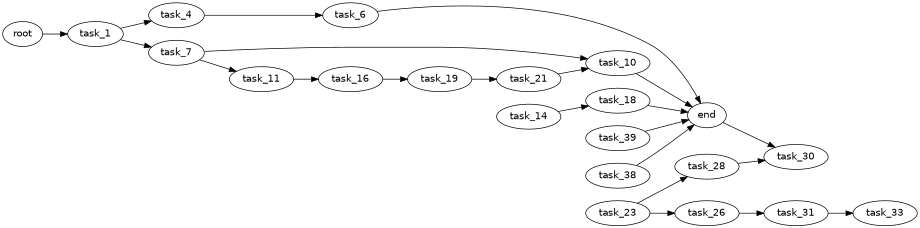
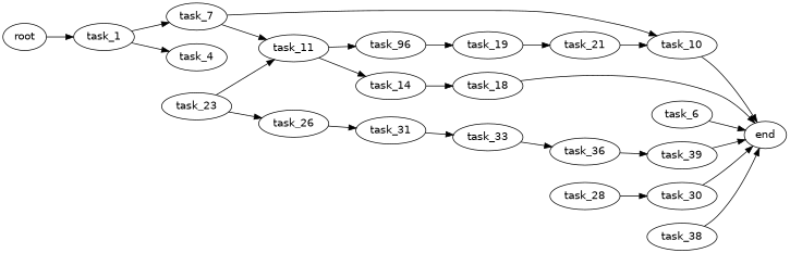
  digraph {
    fontname="DejaVu Sans"
    rankdir=LR
    node [fontname="DejaVu Sans"]
    edge [fontname="DejaVu Sans"]
    root
    task_1
    task_4
    task_7
    task_6
    task_10
    task_11
    end
    task_14
-   task_16
+   task_16 [label=task_96]
    task_18
    task_19
    task_21
    task_23
    task_26
    task_28
    task_31
    task_30
    task_33
+   task_36
    task_39
    task_38
    root -> task_1
    task_1 -> task_4
    task_1 -> task_7
-   task_4 -> task_6
    task_7 -> task_10
    task_7 -> task_11
    task_6 -> end
    task_10 -> end
+   task_11 -> task_14
    task_11 -> task_16
    task_14 -> task_18
    task_16 -> task_19
    task_18 -> end
    task_19 -> task_21
    task_21 -> task_10
    task_23 -> task_26
-   task_23 -> task_28
+   task_23 -> task_11
    task_26 -> task_31
    task_28 -> task_30
    task_31 -> task_33
-   end -> task_30
+   task_30 -> end
+   task_33 -> task_36
+   task_36 -> task_39
    task_39 -> end
    task_38 -> end
  }
